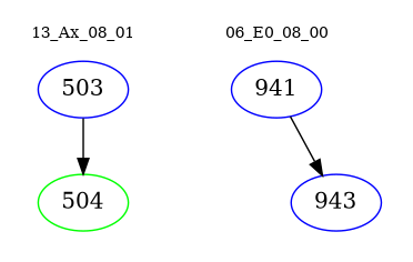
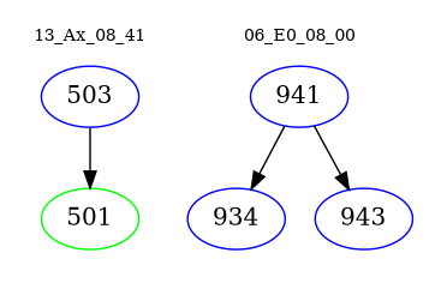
  digraph {
    node [color=blue]
    edge [color=black]
    n1 [label=503]
-   n2 [color=green label=504]
+   n2 [color=green label=501]
    n3 [label=941]
+   n4 [label=934]
    n5 [label=943]
    subgraph cluster_1 {
      color=white
      fontsize=10
-     label="13_Ax_08_01"
+     label="13_Ax_08_41"
      n1
      n2
    }
    subgraph cluster_2 {
      color=white
      fontsize=10
      label="06_E0_08_00"
      n3
+     n4
      n5
    }
    n1 -> n2
+   n3 -> n4
    n3 -> n5
  }
